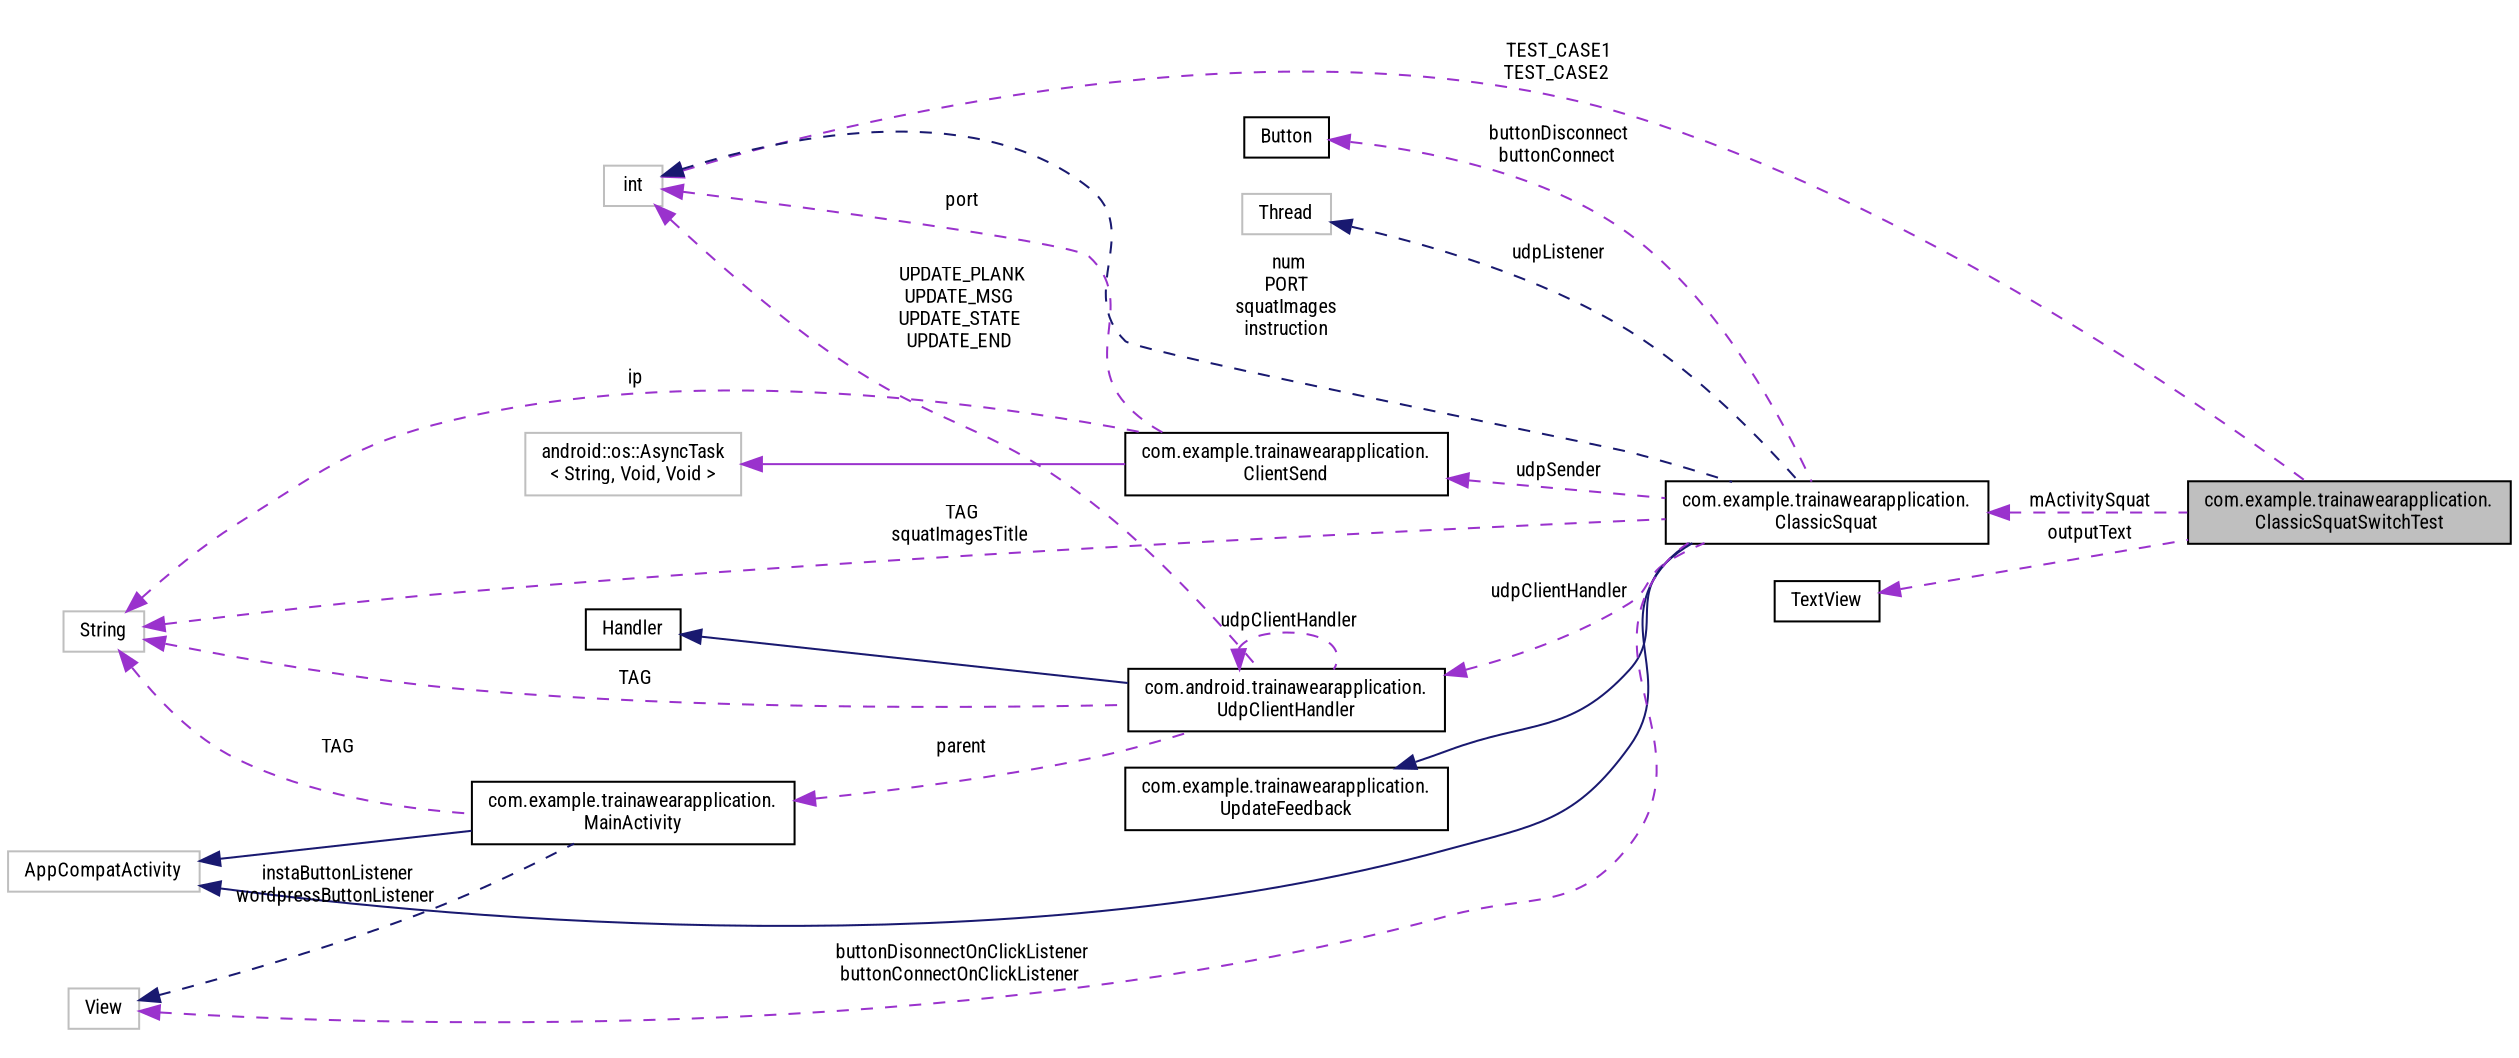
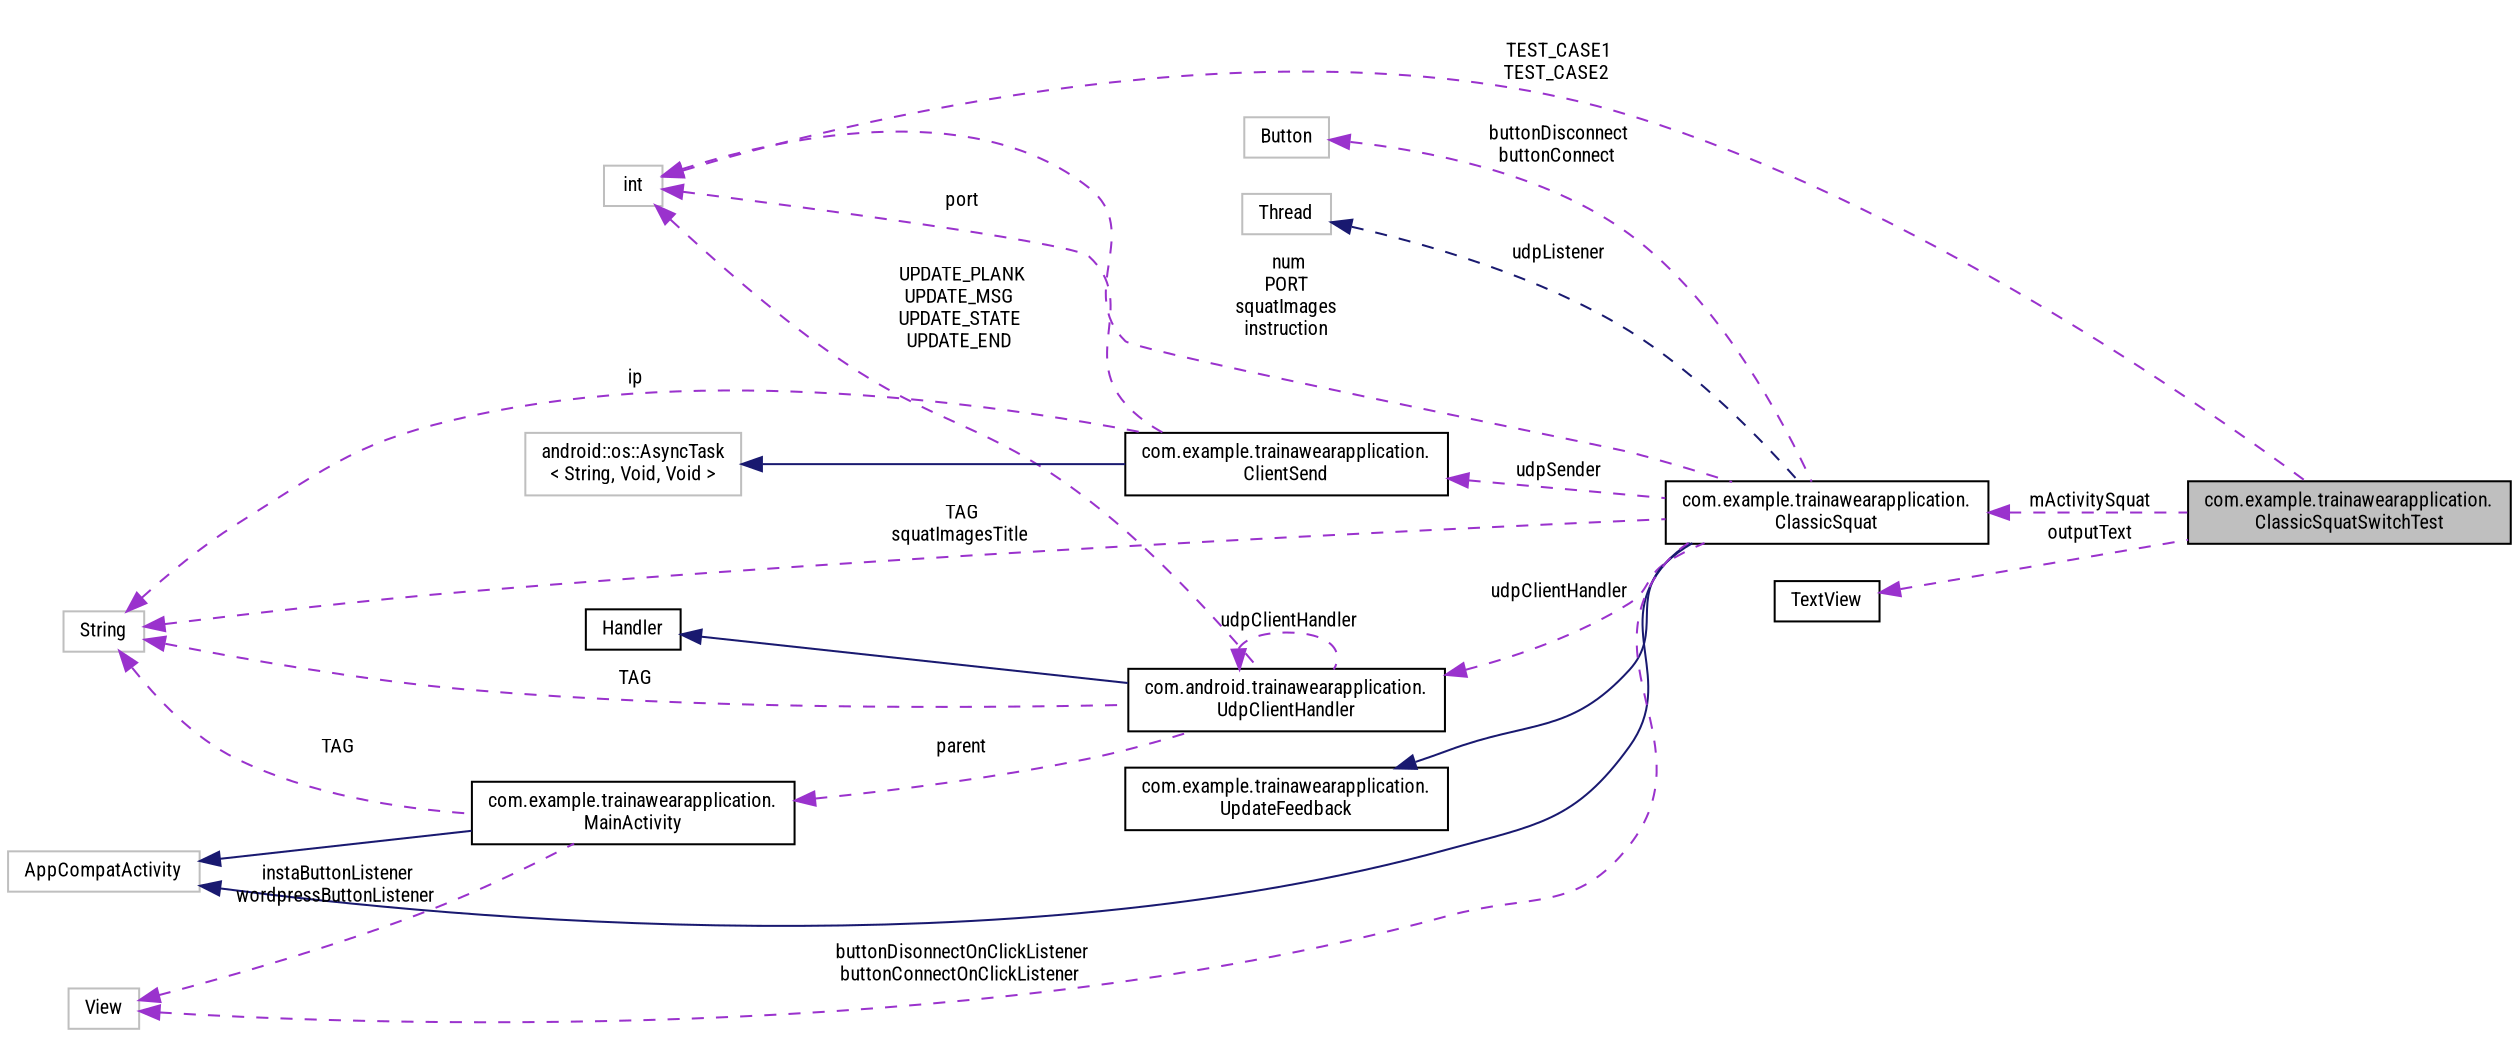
  digraph {
    fontname="Roboto Condensed"
    rankdir=LR
    node [color=black fillcolor=white fontname="Roboto Condensed" fontsize=10 shape=record style=filled]
    edge [color=darkorchid3 dir=back fontname="Roboto Condensed" fontsize=10 labelfontname=Helvetica labelfontsize=10 style=dashed]
    n1 [fillcolor=grey75 fontcolor=black height=0.2 label="com.example.trainawearapplication.\lClassicSquatSwitchTest" width=0.4]
    n2 [color=grey75 height=0.2 label=int width=0.4]
    n3 [height=0.2 label="com.example.trainawearapplication.\lClassicSquat" width=0.4]
    n4 [height=0.2 label="com.example.trainawearapplication.\lClientSend" width=0.4]
    n5 [height=0.2 label="com.android.trainawearapplication.\lUdpClientHandler" width=0.4]
    n6 [color=grey75 height=0.2 label=AppCompatActivity width=0.4]
    n7 [height=0.2 label="com.example.trainawearapplication.\lMainActivity" width=0.4]
    n8 [height=0.2 label="com.example.trainawearapplication.\lUpdateFeedback" width=0.4]
    n9 [color=grey75 height=0.2 label=String width=0.4]
    n10 [color=grey75 height=0.2 label="android::os::AsyncTask\l\< String, Void, Void \>" width=0.4]
    n11 [height=0.2 label=Handler width=0.4]
    n12 [color=grey75 height=0.2 label=View width=0.4]
-   n13 [height=0.2 label=Button width=0.4]
+   n13 [color=grey75 height=0.2 label=Button width=0.4]
    n14 [color=grey75 height=0.2 label=Thread width=0.4]
    n15 [height=0.2 label=TextView width=0.4]
    n2 -> n1 [label=" TEST_CASE1\nTEST_CASE2"]
-   n2 -> n3 [color=midnightblue label=" num\nPORT\nsquatImages\ninstruction"]
+   n2 -> n3 [label=" num\nPORT\nsquatImages\ninstruction"]
    n2 -> n4 [label=" port"]
    n2 -> n5 [label=" UPDATE_PLANK\nUPDATE_MSG\nUPDATE_STATE\nUPDATE_END"]
    n3 -> n1 [label=" mActivitySquat"]
    n4 -> n3 [label=" udpSender"]
    n5 -> n3 [label=" udpClientHandler"]
    n5 -> n5 [label=" udpClientHandler"]
    n6 -> n3 [color=midnightblue style=solid]
    n6 -> n7 [color=midnightblue style=solid]
    n7 -> n5 [label=" parent"]
    n8 -> n3 [color=midnightblue style=solid]
    n9 -> n3 [label=" TAG\nsquatImagesTitle"]
    n9 -> n4 [label=" ip"]
    n9 -> n5 [label=" TAG"]
    n9 -> n7 [label=" TAG"]
-   n10 -> n4 [style=solid]
+   n10 -> n4 [color=midnightblue style=solid]
    n11 -> n5 [color=midnightblue style=solid]
    n12 -> n3 [label=" buttonDisonnectOnClickListener\nbuttonConnectOnClickListener"]
-   n12 -> n7 [color=midnightblue label=" instaButtonListener\nwordpressButtonListener"]
+   n12 -> n7 [label=" instaButtonListener\nwordpressButtonListener"]
    n13 -> n3 [label=" buttonDisconnect\nbuttonConnect"]
    n14 -> n3 [color=midnightblue label=" udpListener"]
    n15 -> n1 [label=" outputText"]
  }
